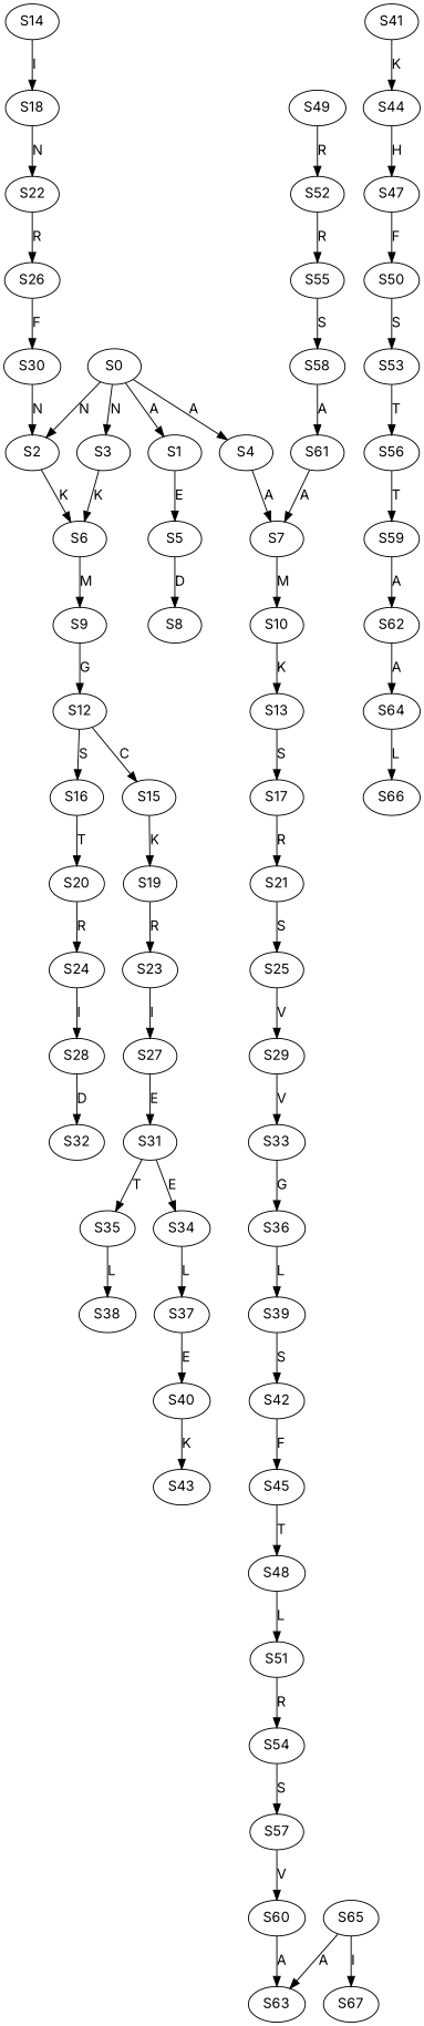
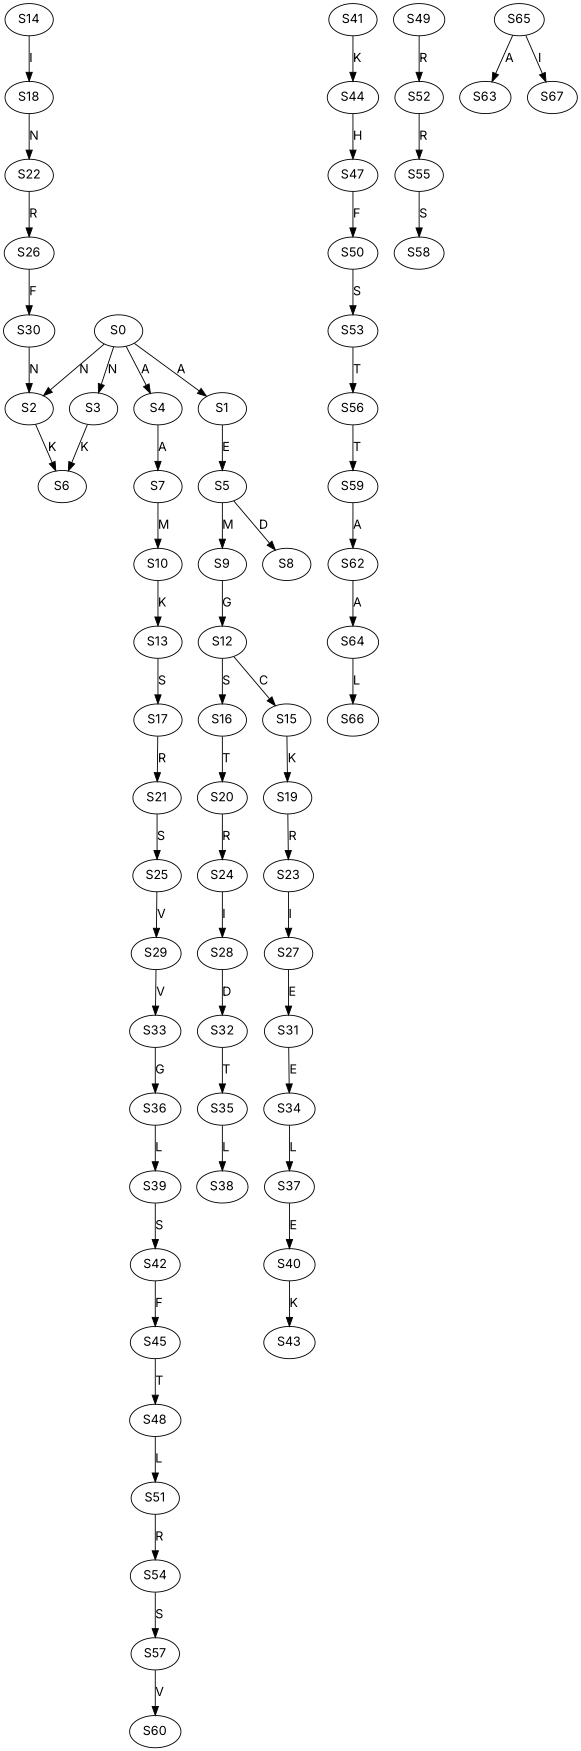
  strict digraph {
    fontname=Inter
    node [fontname=Inter]
    edge [fontname=Inter]
    S0
    S1
    S2
    S3
    S4
    S5
    S6
    S7
    S8
    S9
    S10
    S12
    S13
    S15
    S16
    S17
    S14
    S18
    S19
    S20
    S21
    S22
    S23
    S24
    S25
    S26
    S27
    S28
    S29
    S30
    S31
    S32
    S33
    S34
    S35
    S36
    S37
    S38
    S39
    S40
    S42
    S43
    S41
    S44
    S45
    S47
    S48
    S50
    S51
    S49
    S52
    S53
    S54
    S55
    S56
    S57
    S58
    S59
    S60
-   S61
    S62
    S63
    S64
    S66
    S65
    S67
    S0 -> S1 [label=A]
    S0 -> S2 [label=N]
    S0 -> S3 [label=N]
    S0 -> S4 [label=A]
    S1 -> S5 [label=E]
    S2 -> S6 [label=K]
    S3 -> S6 [label=K]
    S4 -> S7 [label=A]
    S5 -> S8 [label=D]
-   S6 -> S9 [label=M]
+   S5 -> S9 [label=M]
    S7 -> S10 [label=M]
    S9 -> S12 [label=G]
    S10 -> S13 [label=K]
    S12 -> S15 [label=C]
    S12 -> S16 [label=S]
    S13 -> S17 [label=S]
    S15 -> S19 [label=K]
    S16 -> S20 [label=T]
    S17 -> S21 [label=R]
    S14 -> S18 [label=I]
    S18 -> S22 [label=N]
    S19 -> S23 [label=R]
    S20 -> S24 [label=R]
    S21 -> S25 [label=S]
    S22 -> S26 [label=R]
    S23 -> S27 [label=I]
    S24 -> S28 [label=I]
    S25 -> S29 [label=V]
    S26 -> S30 [label=F]
    S27 -> S31 [label=E]
    S28 -> S32 [label=D]
    S29 -> S33 [label=V]
    S30 -> S2 [label=N]
    S31 -> S34 [label=E]
-   S31 -> S35 [label=T]
+   S32 -> S35 [label=T]
    S33 -> S36 [label=G]
    S34 -> S37 [label=L]
    S35 -> S38 [label=L]
    S36 -> S39 [label=L]
    S37 -> S40 [label=E]
    S39 -> S42 [label=S]
    S40 -> S43 [label=K]
    S42 -> S45 [label=F]
    S41 -> S44 [label=K]
    S44 -> S47 [label=H]
    S45 -> S48 [label=T]
    S47 -> S50 [label=F]
    S48 -> S51 [label=L]
    S50 -> S53 [label=S]
    S51 -> S54 [label=R]
    S49 -> S52 [label=R]
    S52 -> S55 [label=R]
    S53 -> S56 [label=T]
    S54 -> S57 [label=S]
    S55 -> S58 [label=S]
    S56 -> S59 [label=T]
    S57 -> S60 [label=V]
-   S58 -> S61 [label=A]
    S59 -> S62 [label=A]
-   S60 -> S63 [label=A]
-   S61 -> S7 [label=A]
    S62 -> S64 [label=A]
    S64 -> S66 [label=L]
    S65 -> S63 [label=A]
    S65 -> S67 [label=I]
  }
